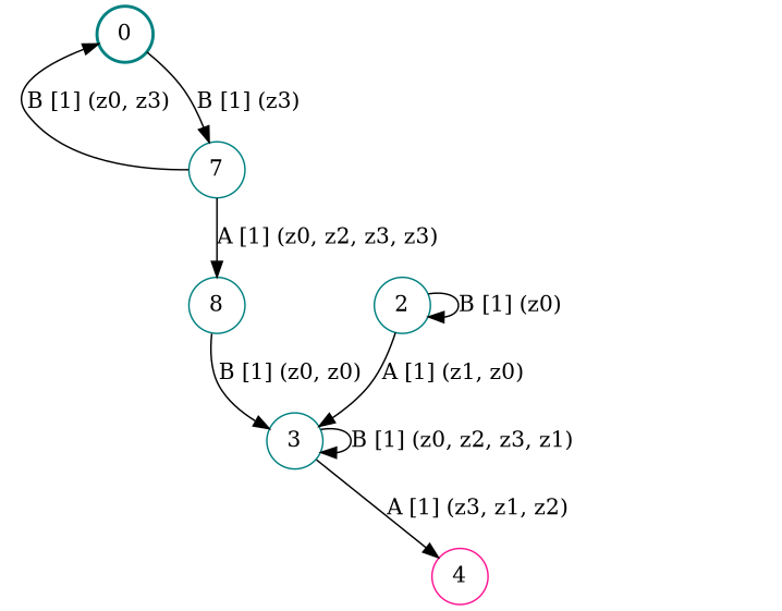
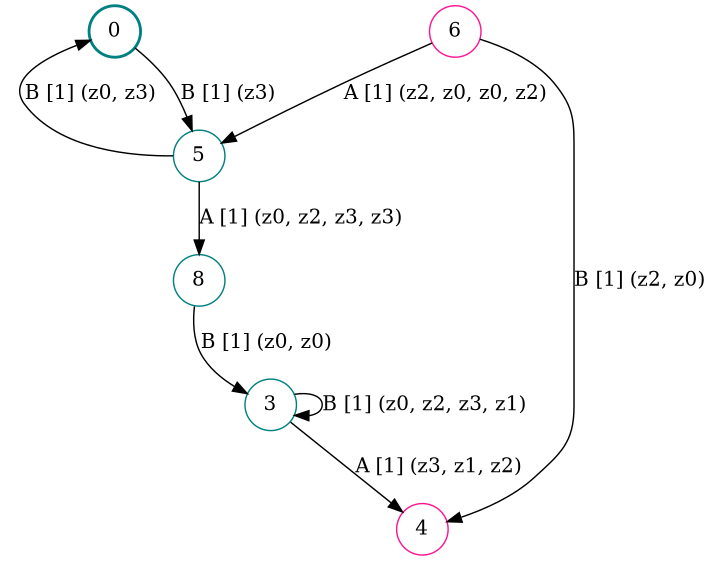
  digraph {
    node [color=teal shape=circle]
    0 [style=bold]
-   7
+   7 [label=5]
    8
-   2
    3
    4 [color=deeppink]
+   6 [color=deeppink]
    0 -> 7 [label="B [1] (z3) "]
    7 -> 0 [label="B [1] (z0, z3) "]
    7 -> 8 [label="A [1] (z0, z2, z3, z3) "]
    8 -> 3 [label="B [1] (z0, z0) "]
-   2 -> 2 [label="B [1] (z0) "]
-   2 -> 3 [label="A [1] (z1, z0) "]
    3 -> 3 [label="B [1] (z0, z2, z3, z1) "]
    3 -> 4 [label="A [1] (z3, z1, z2) "]
+   6 -> 7 [label="A [1] (z2, z0, z0, z2) "]
+   6 -> 4 [label="B [1] (z2, z0) "]
  }
